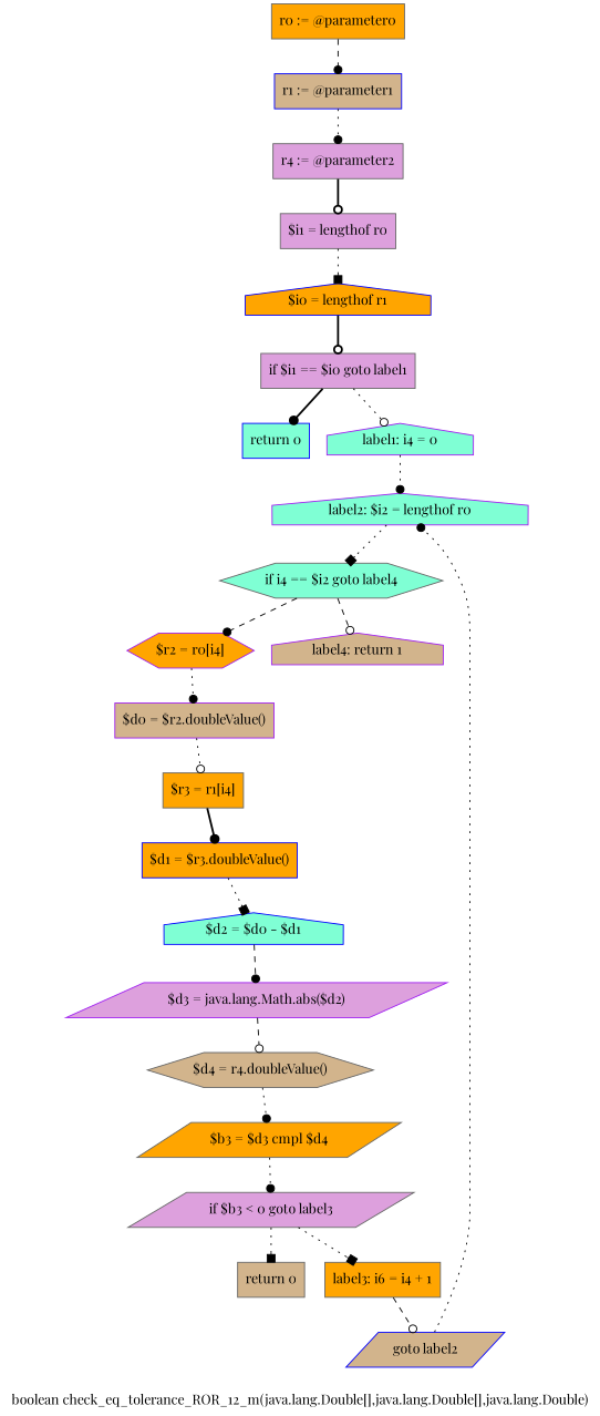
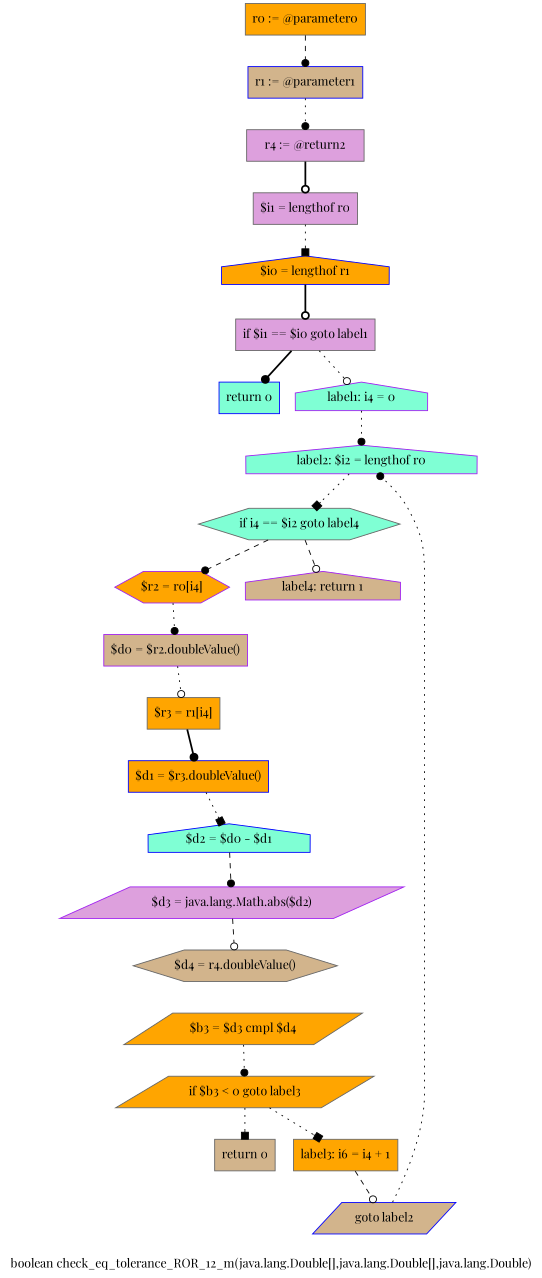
  digraph {
    fontname="Playfair Display"
    label="boolean check_eq_tolerance_ROR_12_m(java.lang.Double[],java.lang.Double[],java.lang.Double)"
    node [color=gray40 fillcolor=orange fontname="Playfair Display" shape=box style=filled]
    edge [arrowhead=dot fontname="Playfair Display" style=dotted]
    n1 [label="r0 := @parameter0"]
    n2 [color=blue fillcolor=tan label="r1 := @parameter1"]
-   n3 [fillcolor=plum label="r4 := @parameter2"]
+   n3 [fillcolor=plum label="r4 := @return2"]
    n4 [fillcolor=plum label="$i1 = lengthof r0"]
    n5 [color=blue label="$i0 = lengthof r1" shape=house]
    n6 [fillcolor=plum label="if $i1 == $i0 goto label1"]
    n7 [color=blue fillcolor=aquamarine label="return 0"]
    n8 [color=purple fillcolor=aquamarine label="label1: i4 = 0" shape=house]
    n9 [color=purple fillcolor=aquamarine label="label2: $i2 = lengthof r0" shape=house]
    n10 [fillcolor=aquamarine label="if i4 == $i2 goto label4" shape=hexagon]
    n11 [color=purple label="$r2 = r0[i4]" shape=hexagon]
    n12 [color=purple fillcolor=tan label="label4: return 1" shape=house]
    n13 [color=purple fillcolor=tan label="$d0 = $r2.doubleValue()"]
    n14 [label="$r3 = r1[i4]"]
    n15 [color=blue label="$d1 = $r3.doubleValue()"]
    n16 [color=blue fillcolor=aquamarine label="$d2 = $d0 - $d1" shape=house]
    n17 [color=purple fillcolor=plum label="$d3 = java.lang.Math.abs($d2)" shape=parallelogram]
    n18 [fillcolor=tan label="$d4 = r4.doubleValue()" shape=hexagon]
    n19 [label="$b3 = $d3 cmpl $d4" shape=parallelogram]
-   n20 [fillcolor=plum label="if $b3 < 0 goto label3" shape=parallelogram]
+   n20 [label="if $b3 < 0 goto label3" shape=parallelogram]
    n21 [fillcolor=tan label="return 0"]
    n22 [label="label3: i6 = i4 + 1"]
    n23 [color=blue fillcolor=tan label="goto label2" shape=parallelogram]
    n1 -> n2 [style=dashed]
    n2 -> n3
    n3 -> n4 [arrowhead=odot style=bold]
    n4 -> n5 [arrowhead=box]
    n5 -> n6 [arrowhead=odot style=bold]
    n6 -> n7 [style=bold]
    n6 -> n8 [arrowhead=odot]
    n8 -> n9
    n9 -> n10 [arrowhead=box]
    n10 -> n11 [style=dashed]
    n10 -> n12 [arrowhead=odot style=dashed]
    n11 -> n13
    n13 -> n14 [arrowhead=odot]
    n14 -> n15 [style=bold]
    n15 -> n16 [arrowhead=box]
    n16 -> n17 [style=dashed]
    n17 -> n18 [arrowhead=odot style=dashed]
-   n18 -> n19
    n19 -> n20
    n20 -> n21 [arrowhead=box]
    n20 -> n22 [arrowhead=box]
    n22 -> n23 [arrowhead=odot style=dashed]
    n23 -> n9
  }
